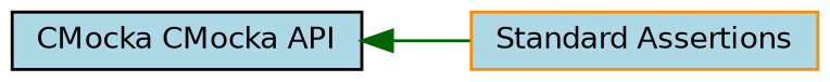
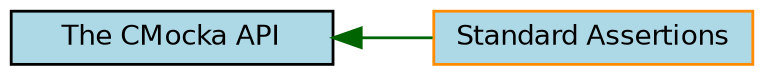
  digraph {
    rankdir=LR
    fontname="DejaVu Sans"
    node [fillcolor=lightblue fontname="DejaVu Sans" fontsize=10 shape=box style=filled]
-   n1 [color=black height=0.2 label="CMocka CMocka API" width=0.4]
+   n1 [color=black height=0.2 label="The CMocka API" width=0.4]
    n2 [color=darkorange fontcolor=black height=0.2 label="Standard Assertions" width=0.4]
    n1 -> n2 [dir=back fontname="DejaVu Sans" fontsize=10 labelfontname=Helvetica labelfontsize=10 shape=plaintext style=solid color=darkgreen]
  }
